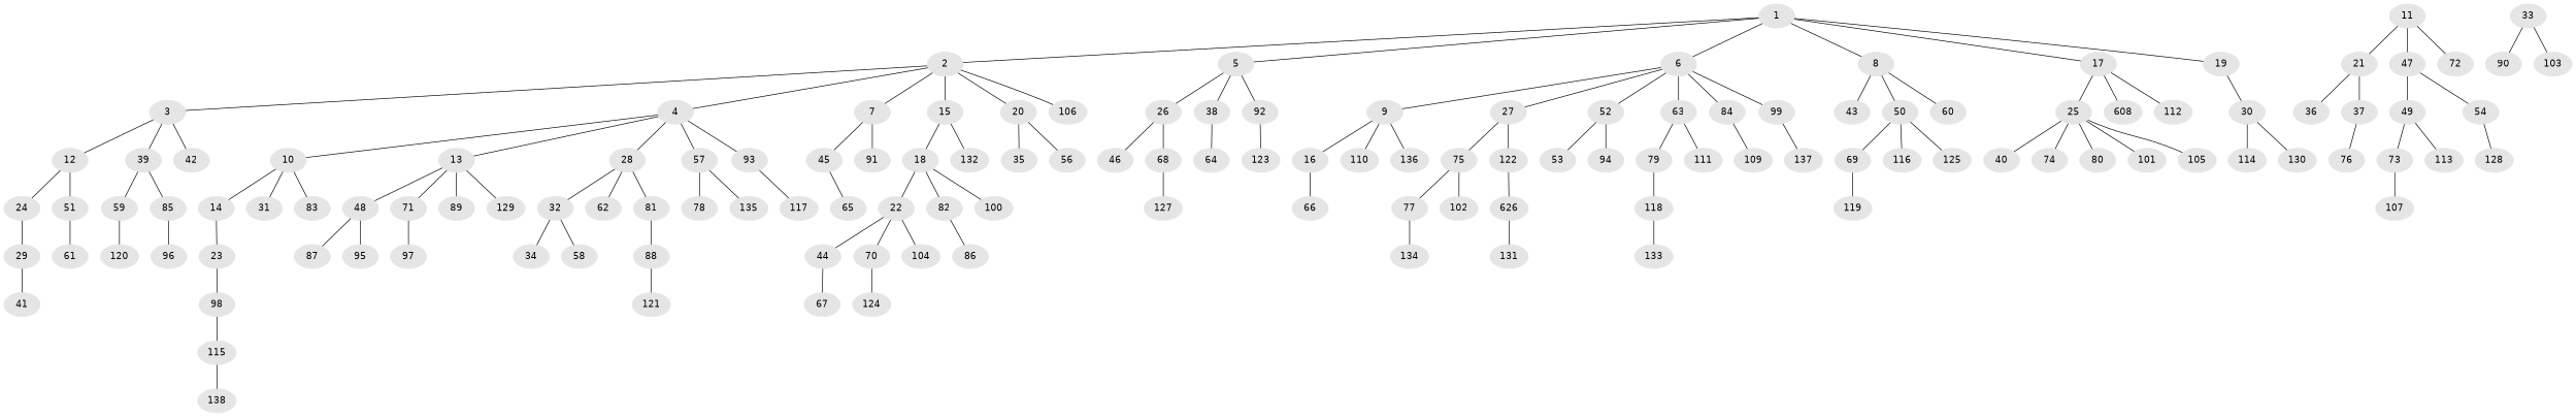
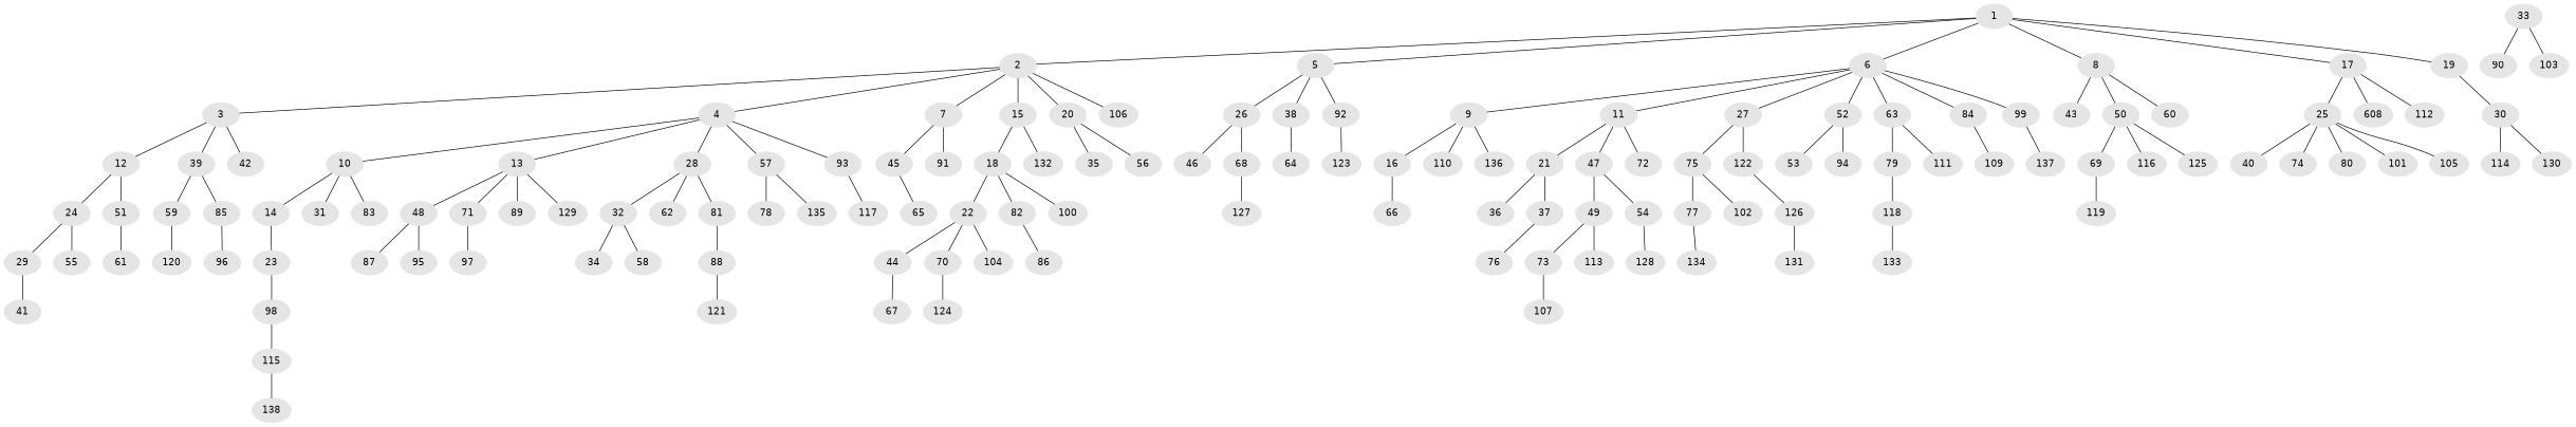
  graph {
    fontname="DejaVu Sans"
    node [color=gray90 fontname="DejaVu Sans" style=filled]
    edge [fontname="DejaVu Sans"]
    1
    2
    5
    6
    8
    17
    19
    3
    4
    7
    15
    20
    106
    26
    38
    92
    9
    11
    27
    52
    63
    84
    99
    43
    50
    60
    25
    n28 [label=608]
    112
    30
    12
    39
    42
    10
    13
    28
    57
    93
    45
    91
    18
    132
    22
    82
    100
    35
    56
    24
    51
    59
    85
    14
    31
    83
    48
    71
    89
    129
    32
    62
    81
    78
    135
    117
    46
    68
    64
    123
    16
    110
    136
    21
    47
    72
    75
    122
    53
    94
    79
    111
    109
    137
    65
    69
    116
    125
    66
    33
    90
    103
    23
    36
    37
    49
    54
    29
+   55
    61
    87
    95
    97
    98
    40
    74
    80
    101
    105
    44
    70
    104
    86
    114
    130
    76
    67
    124
    115
    41
    127
    77
    102
-   126 [label=626]
+   126
    34
    58
    88
    120
    96
    73
    113
    128
    107
    119
    118
    134
    133
    121
    138
    131
    1 -- 2
    1 -- 5
    1 -- 6
    1 -- 8
    1 -- 17
    1 -- 19
    2 -- 3
    2 -- 4
    2 -- 7
    2 -- 15
    2 -- 20
    2 -- 106
    5 -- 26
    5 -- 38
    5 -- 92
    6 -- 9
+   6 -- 11
    6 -- 27
    6 -- 52
    6 -- 63
    6 -- 84
    6 -- 99
    8 -- 43
    8 -- 50
    8 -- 60
    17 -- 25
    17 -- n28
    17 -- 112
    19 -- 30
    3 -- 12
    3 -- 39
    3 -- 42
    4 -- 10
    4 -- 13
    4 -- 28
    4 -- 57
    4 -- 93
    7 -- 45
    7 -- 91
    15 -- 18
    15 -- 132
    20 -- 35
    20 -- 56
    26 -- 46
    26 -- 68
    38 -- 64
    92 -- 123
    9 -- 16
    9 -- 110
    9 -- 136
    11 -- 21
    11 -- 47
    11 -- 72
    27 -- 75
    27 -- 122
    52 -- 53
    52 -- 94
    63 -- 79
    63 -- 111
    84 -- 109
    99 -- 137
    50 -- 69
    50 -- 116
    50 -- 125
    25 -- 40
    25 -- 74
    25 -- 80
    25 -- 101
    25 -- 105
    30 -- 114
    30 -- 130
    12 -- 24
    12 -- 51
    39 -- 59
    39 -- 85
    10 -- 14
    10 -- 31
    10 -- 83
    13 -- 48
    13 -- 71
    13 -- 89
    13 -- 129
    28 -- 32
    28 -- 62
    28 -- 81
    57 -- 78
    57 -- 135
    93 -- 117
    45 -- 65
    18 -- 22
    18 -- 82
    18 -- 100
    22 -- 44
    22 -- 70
    22 -- 104
    82 -- 86
    24 -- 29
+   24 -- 55
    51 -- 61
    59 -- 120
    85 -- 96
    14 -- 23
    48 -- 87
    48 -- 95
    71 -- 97
    32 -- 34
    32 -- 58
    81 -- 88
    68 -- 127
    16 -- 66
    21 -- 36
    21 -- 37
    47 -- 49
    47 -- 54
    75 -- 77
    75 -- 102
    122 -- 126
    79 -- 118
    69 -- 119
    33 -- 90
    33 -- 103
    23 -- 98
    37 -- 76
    49 -- 73
    49 -- 113
    54 -- 128
    29 -- 41
    98 -- 115
    44 -- 67
    70 -- 124
    115 -- 138
    77 -- 134
    126 -- 131
    88 -- 121
    73 -- 107
    118 -- 133
  }
